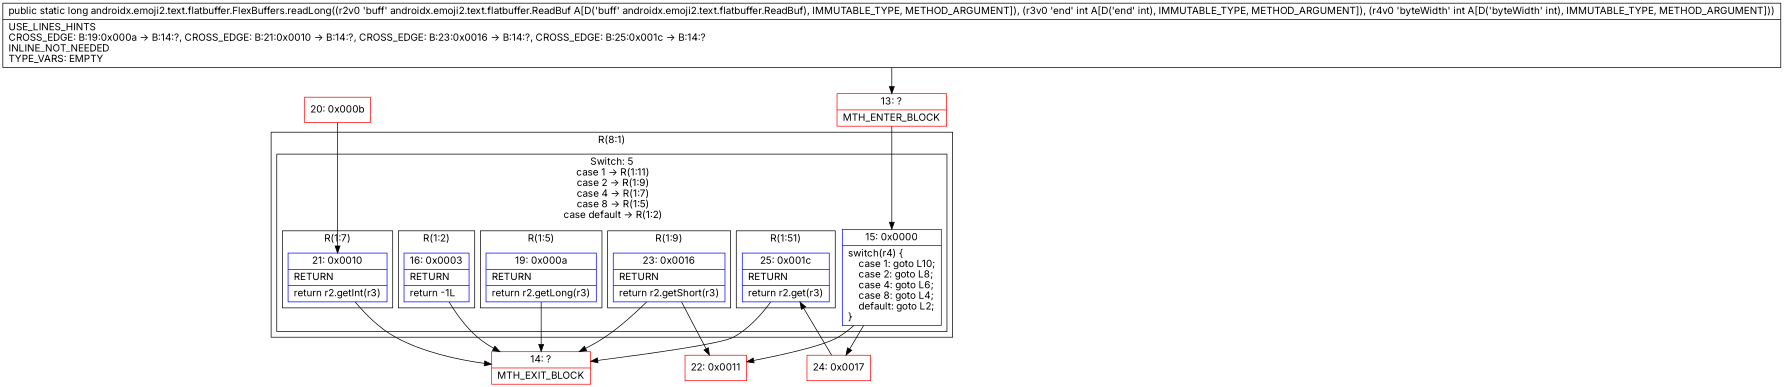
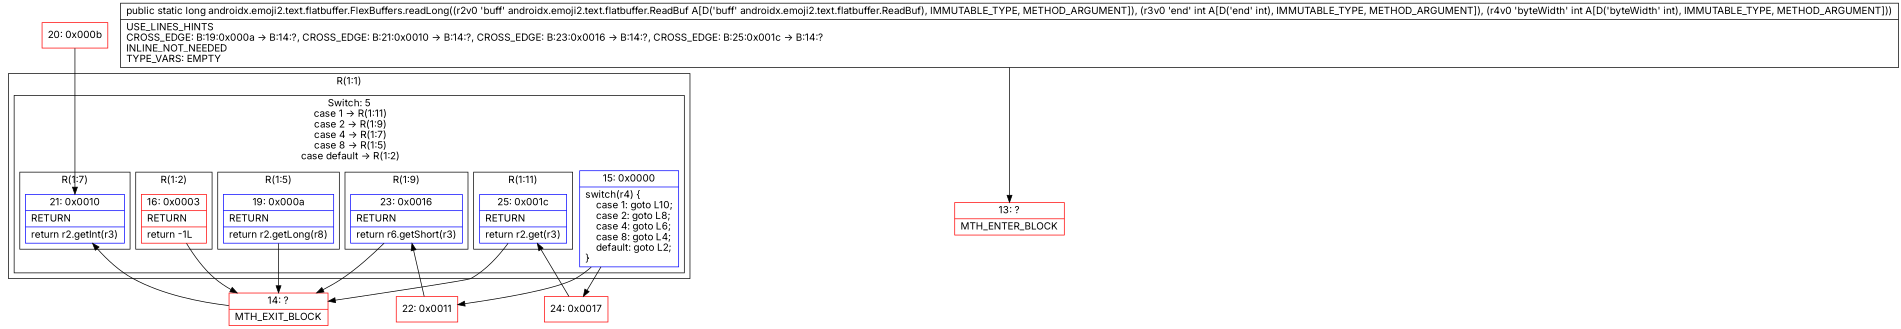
  digraph {
    fontname=Inter
    node [color=blue fontname=Inter shape=record]
    edge [fontname=Inter]
    n1 [label="{25\:\ 0x001c|RETURN\l|return r2.get(r3)\l}"]
-   n2 [label="{23\:\ 0x0016|RETURN\l|return r2.getShort(r3)\l}"]
+   n2 [label="{23\:\ 0x0016|RETURN\l|return r6.getShort(r3)\l}"]
    n3 [label="{21\:\ 0x0010|RETURN\l|return r2.getInt(r3)\l}"]
-   n4 [label="{19\:\ 0x000a|RETURN\l|return r2.getLong(r3)\l}"]
-   n5 [label="{16\:\ 0x0003|RETURN\l|return \-1L\l}"]
+   n4 [label="{19\:\ 0x000a|RETURN\l|return r2.getLong(r8)\l}"]
+   n5 [color=red label="{16\:\ 0x0003|RETURN\l|return \-1L\l}"]
    n6 [label="{15\:\ 0x0000|switch(r4) \{\l    case 1: goto L10;\l    case 2: goto L8;\l    case 4: goto L6;\l    case 8: goto L4;\l    default: goto L2;\l\}\l}"]
    n7 [color=red label="{14\:\ ?|MTH_EXIT_BLOCK\l}"]
    n8 [color=red label="{22\:\ 0x0011}"]
    n9 [color=red label="{24\:\ 0x0017}"]
    n10 [color=red label="{20\:\ 0x000b}"]
    n11 [color=red label="{13\:\ ?|MTH_ENTER_BLOCK\l}"]
    n12 [label="{public static long androidx.emoji2.text.flatbuffer.FlexBuffers.readLong((r2v0 'buff' androidx.emoji2.text.flatbuffer.ReadBuf A[D('buff' androidx.emoji2.text.flatbuffer.ReadBuf), IMMUTABLE_TYPE, METHOD_ARGUMENT]), (r3v0 'end' int A[D('end' int), IMMUTABLE_TYPE, METHOD_ARGUMENT]), (r4v0 'byteWidth' int A[D('byteWidth' int), IMMUTABLE_TYPE, METHOD_ARGUMENT]))  | USE_LINES_HINTS\lCROSS_EDGE: B:19:0x000a \-\> B:14:?, CROSS_EDGE: B:21:0x0010 \-\> B:14:?, CROSS_EDGE: B:23:0x0016 \-\> B:14:?, CROSS_EDGE: B:25:0x001c \-\> B:14:?\lINLINE_NOT_NEEDED\lTYPE_VARS: EMPTY\l}" color=""]
    subgraph cluster_1 {
-     label="R(8:1)"
+     label="R(1:1)"
      subgraph cluster_2 {
        label="Switch: 5\n case 1 -> R(1:11)\n case 2 -> R(1:9)\n case 4 -> R(1:7)\n case 8 -> R(1:5)\n case default -> R(1:2)"
        n6
        subgraph cluster_3 {
-         label="R(1:51)"
+         label="R(1:11)"
          n1
        }
        subgraph cluster_4 {
          label="R(1:9)"
          n2
        }
        subgraph cluster_5 {
          label="R(1:7)"
          n3
        }
        subgraph cluster_6 {
          label="R(1:5)"
          n4
        }
        subgraph cluster_7 {
          label="R(1:2)"
          n5
        }
      }
    }
    n1 -> n7
    n2 -> n7
-   n3 -> n7
+   n7 -> n3
    n4 -> n7
    n5 -> n7
    n6 -> n8
    n6 -> n9
-   n2 -> n8
+   n8 -> n2
    n9 -> n1
    n10 -> n3
-   n11 -> n6
    n12 -> n11
  }
